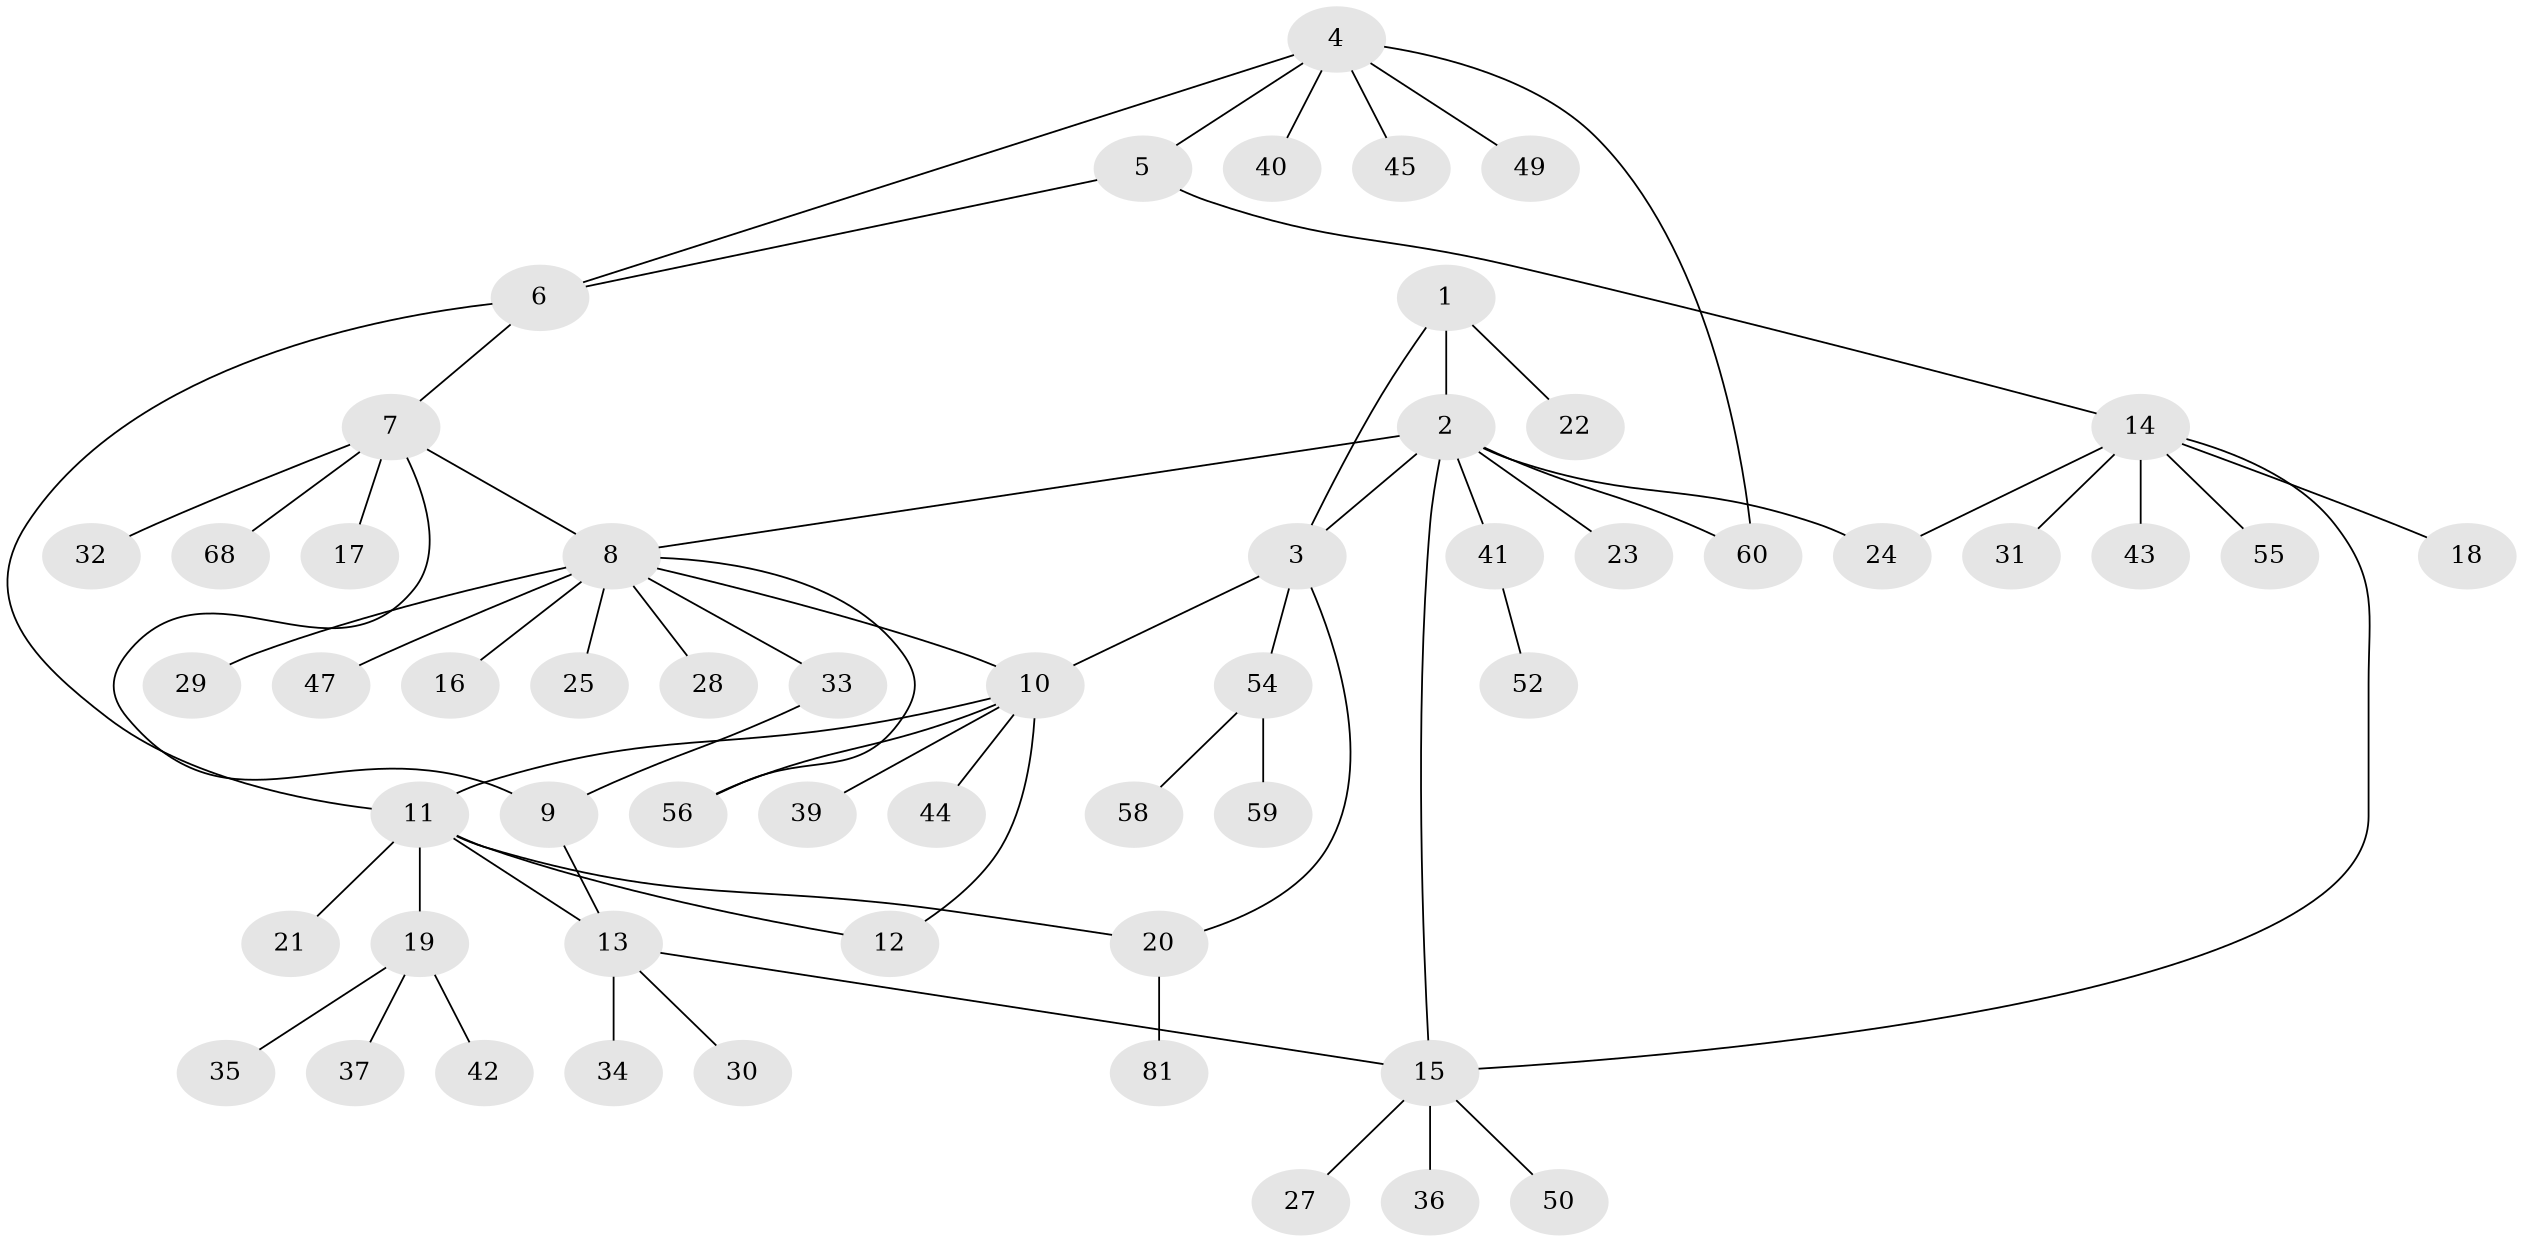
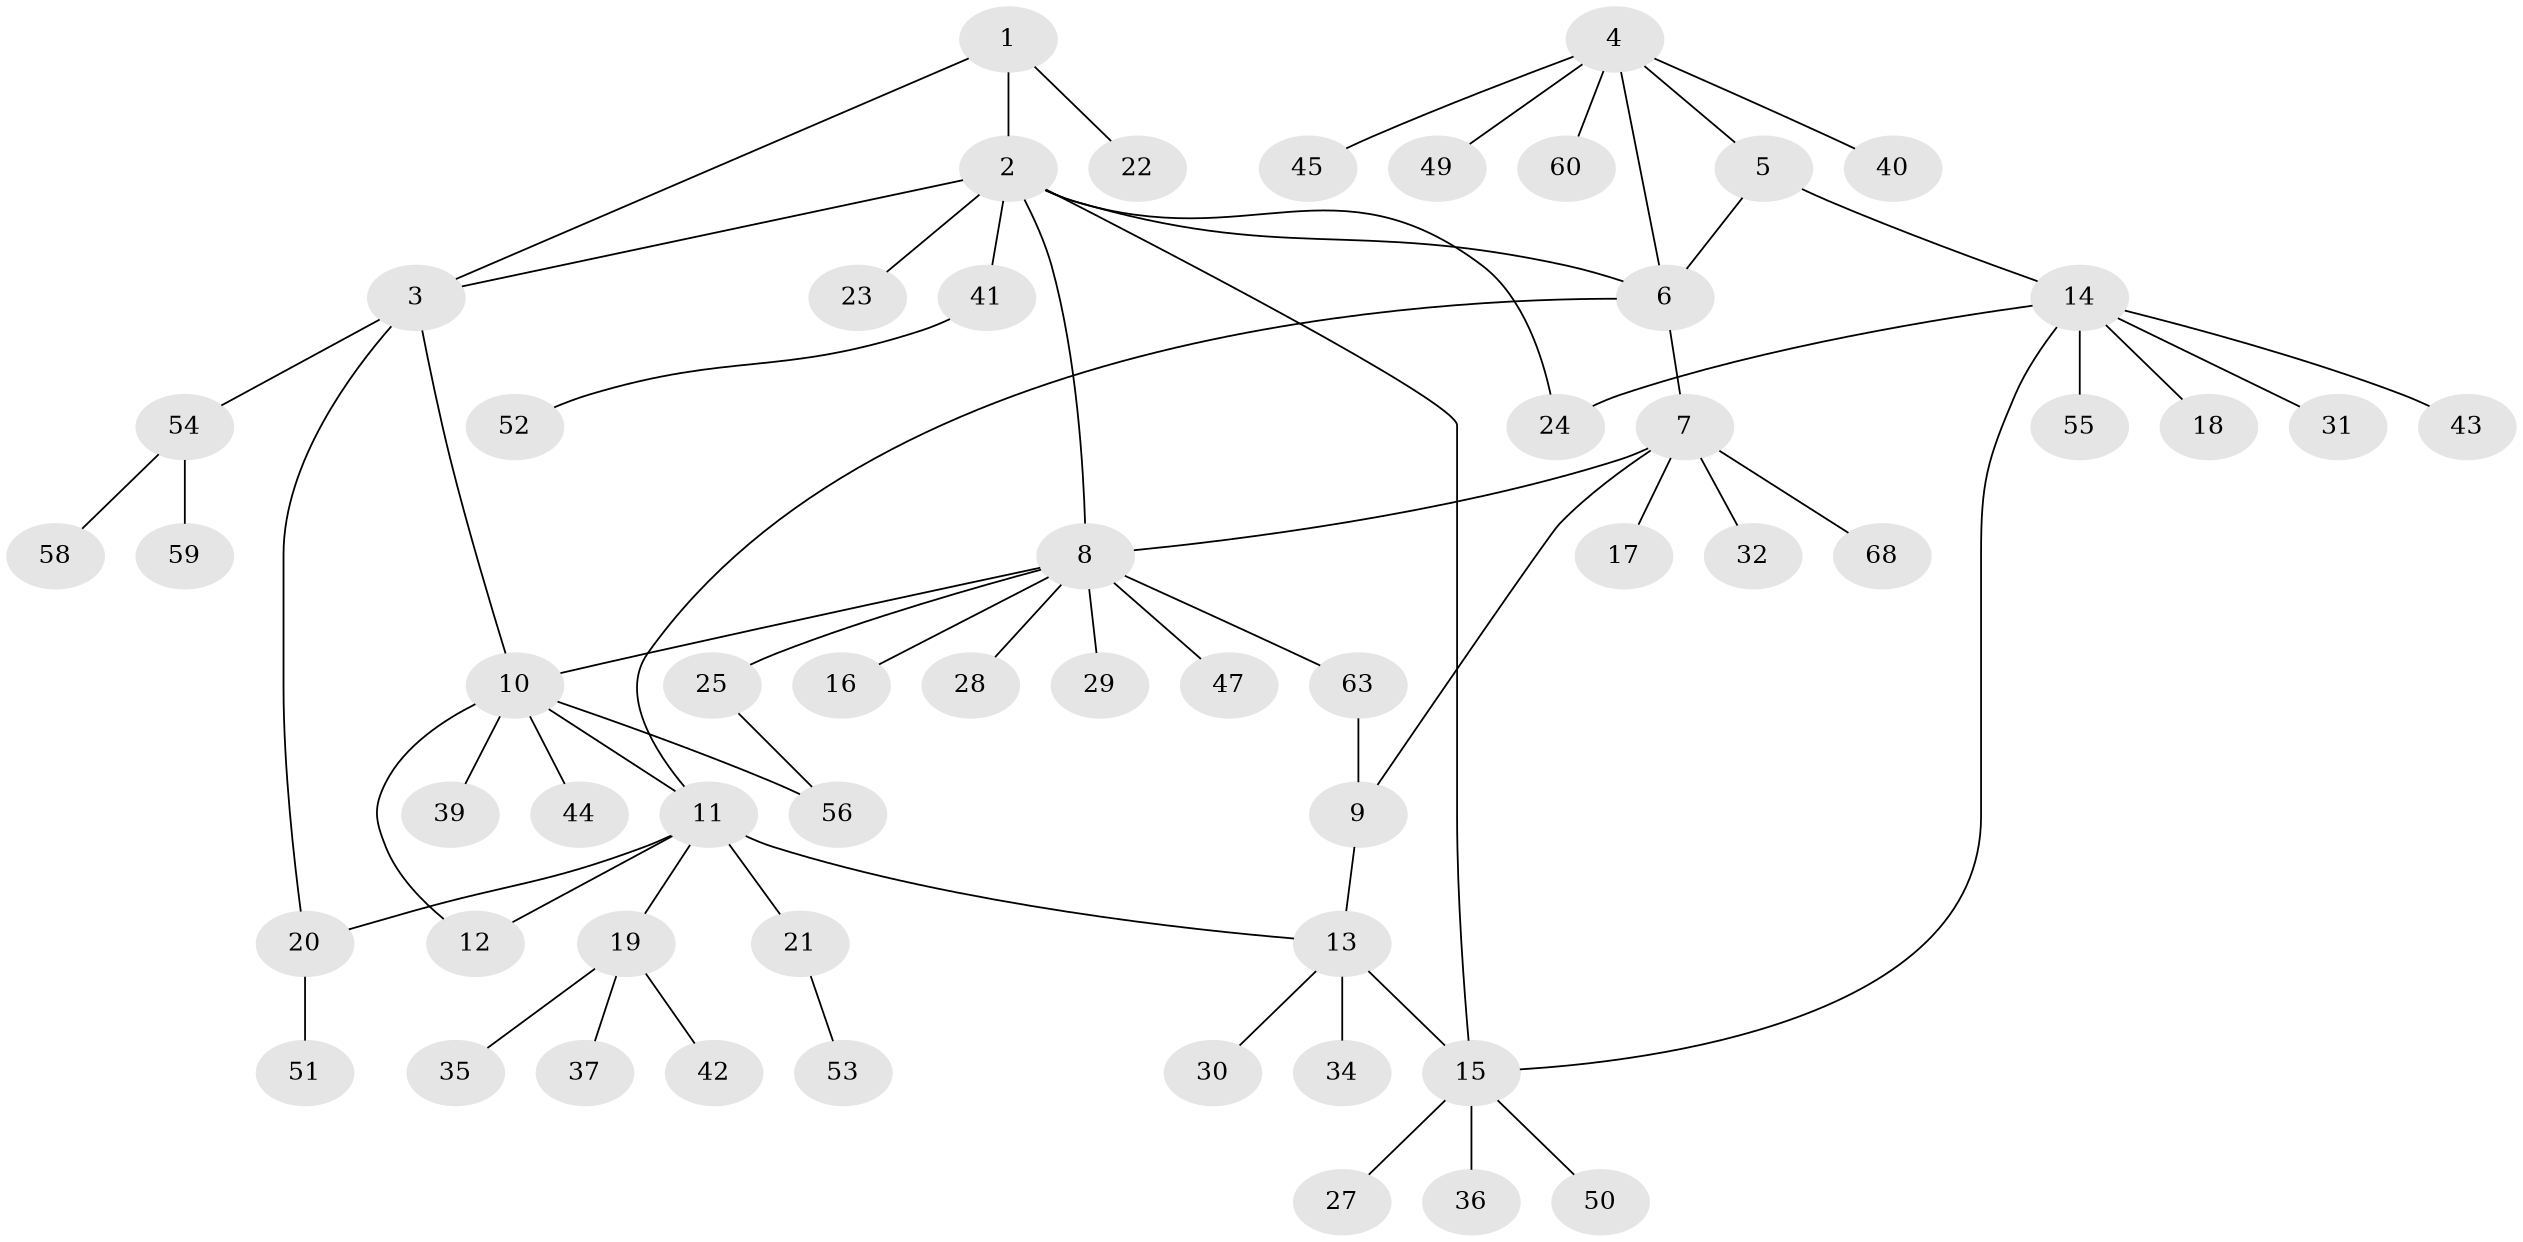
  graph {
    node [color=gray90 style=filled]
    1
    2
    3
    22
    6
    8
    15
    23
    24
    41
    10
    20
    54
    7
    11
    16
    25
    28
    29
-   33
+   33 [label=63]
    47
    56
    27
    36
    50
    52
    12
    39
    44
-   51 [label=81]
+   51
    58
    59
    4
    5
    40
    45
    49
    60
    14
    18
    31
    43
    55
    9
    17
    32
    n47 [label=68]
    13
    19
    21
    30
    34
    35
    37
    42
+   53
    1 -- 2
    1 -- 3
    1 -- 22
    2 -- 3
-   2 -- 60
+   2 -- 6
    2 -- 8
    2 -- 15
    2 -- 23
    2 -- 24
    2 -- 41
    3 -- 10
    3 -- 20
    3 -- 54
    6 -- 7
    6 -- 11
    8 -- 10
    8 -- 16
    8 -- 25
    8 -- 28
    8 -- 29
    8 -- 33
    8 -- 47
-   8 -- 56
+   25 -- 56
    15 -- 27
    15 -- 36
    15 -- 50
    41 -- 52
    10 -- 11
    10 -- 56
    10 -- 12
    10 -- 39
    10 -- 44
    20 -- 51
    54 -- 58
    54 -- 59
    7 -- 8
    7 -- 9
    7 -- 17
    7 -- 32
    7 -- n47
    11 -- 20
    11 -- 12
    11 -- 13
    11 -- 19
    11 -- 21
    33 -- 9
    4 -- 6
    4 -- 5
    4 -- 40
    4 -- 45
    4 -- 49
    4 -- 60
    5 -- 6
    5 -- 14
    14 -- 15
    14 -- 24
    14 -- 18
    14 -- 31
    14 -- 43
    14 -- 55
    9 -- 13
    13 -- 15
    13 -- 30
    13 -- 34
    19 -- 35
    19 -- 37
    19 -- 42
+   21 -- 53
  }
